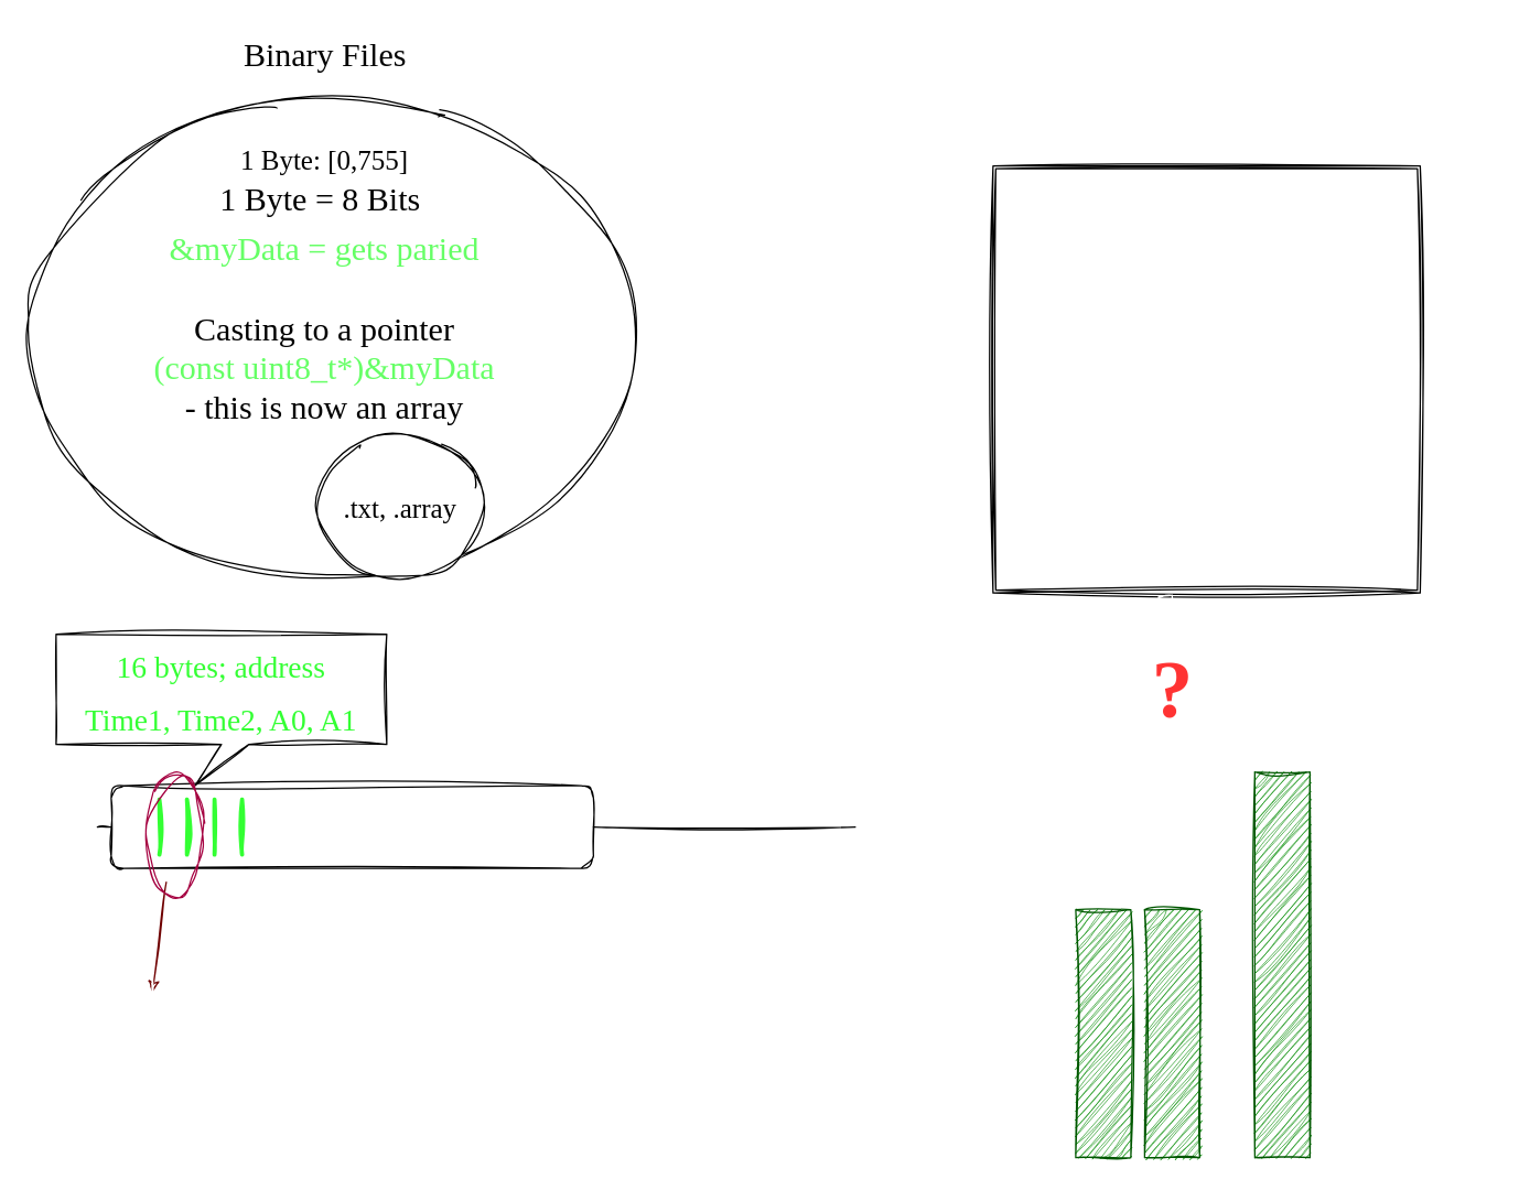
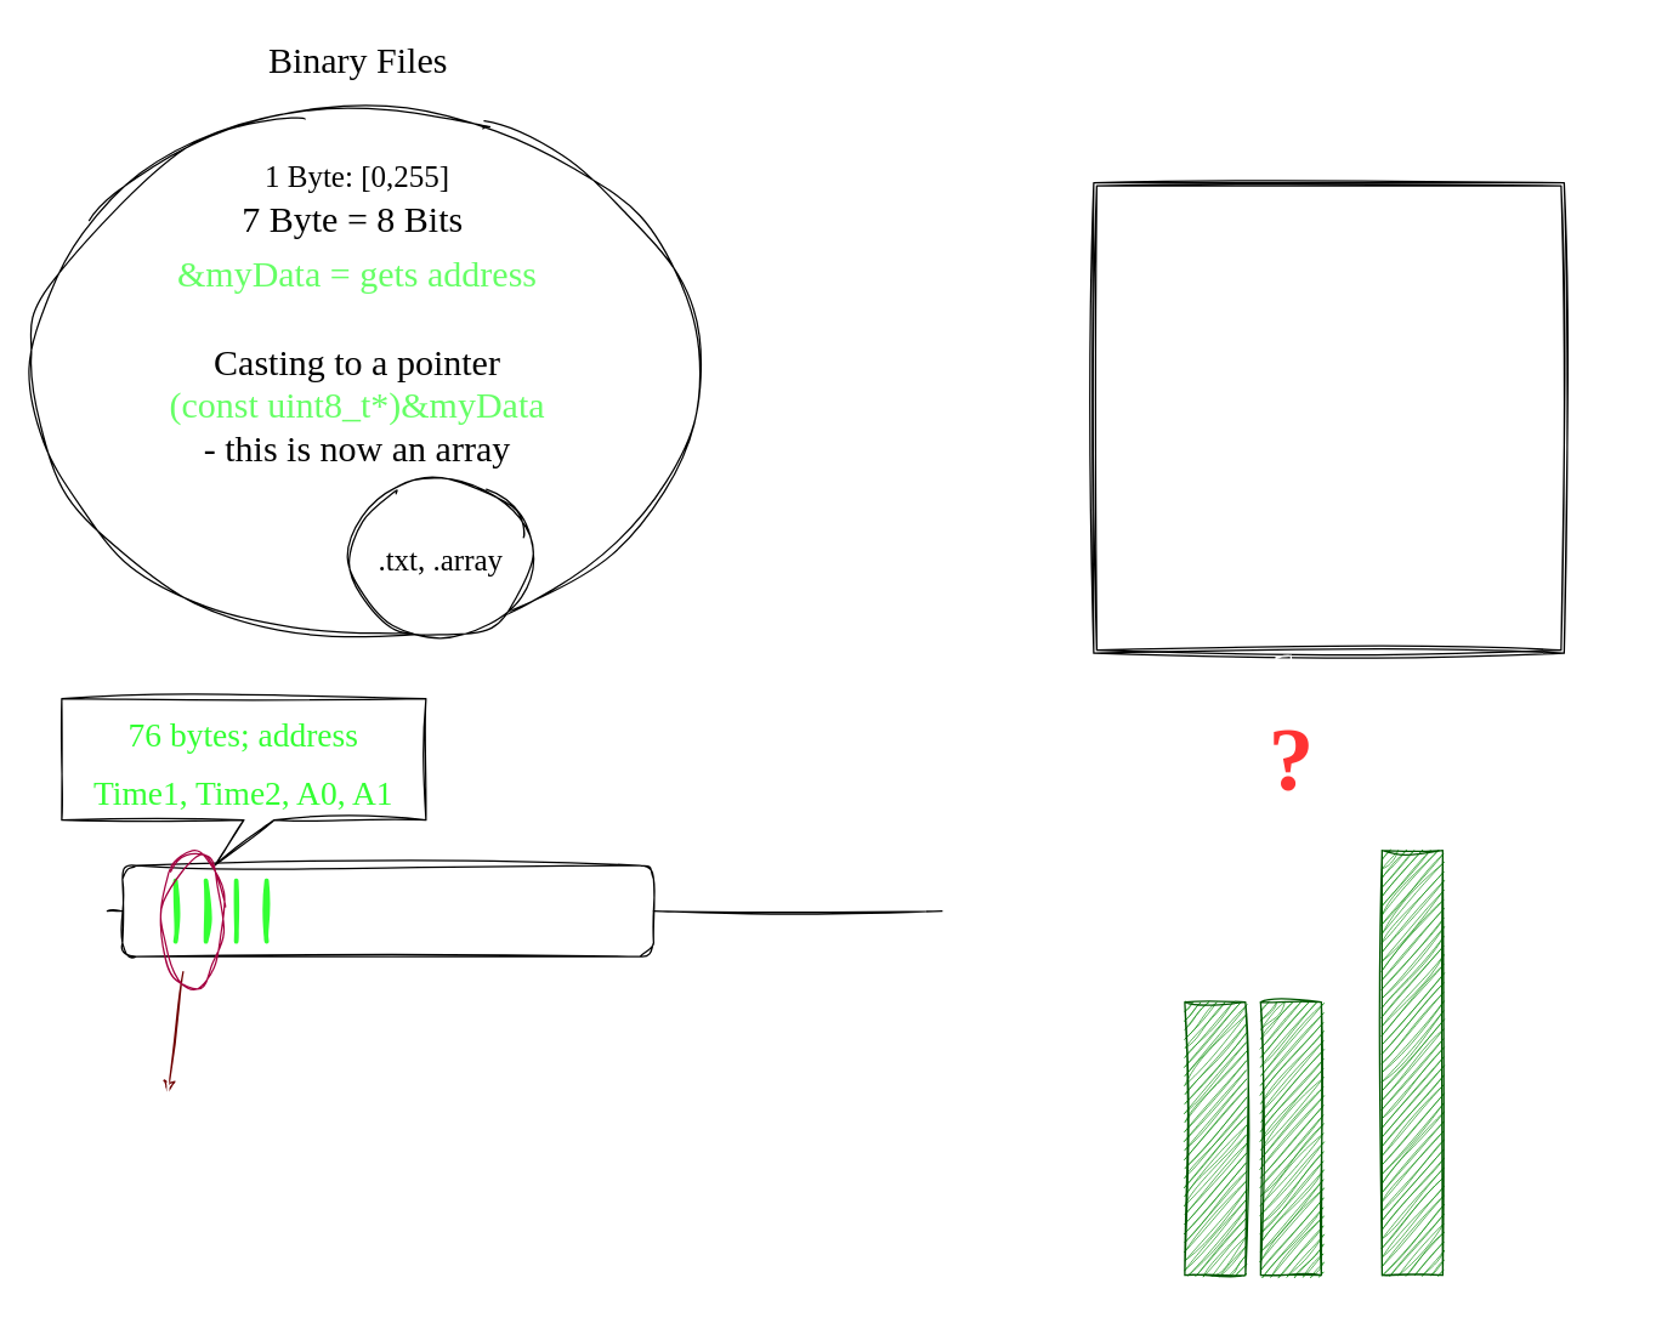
  <mxCell id="0" />
  <mxCell id="1" parent="0" />
  <mxCell id="2" value="" style="ellipse;whiteSpace=wrap;html=1;sketch=1;hachureGap=4;jiggle=2;curveFitting=1;fontFamily=Architects Daughter;fontSource=https%3A%2F%2Ffonts.googleapis.com%2Fcss%3Ffamily%3DArchitects%2BDaughter;fontSize=20;" vertex="1" parent="1"><mxGeometry x="20" y="70" width="440" height="350" as="geometry" /></mxCell>
  <mxCell id="3" value=".txt, .array" style="ellipse;whiteSpace=wrap;html=1;sketch=1;hachureGap=4;jiggle=2;curveFitting=1;fontFamily=Architects Daughter;fontSource=https%3A%2F%2Ffonts.googleapis.com%2Fcss%3Ffamily%3DArchitects%2BDaughter;fontSize=20;" vertex="1" parent="1"><mxGeometry x="230" y="315" width="120" height="105" as="geometry" /></mxCell>
  <mxCell id="4" value="&lt;font style=&quot;font-size: 24px;&quot;&gt;Binary Files&lt;/font&gt;" style="text;html=1;align=center;verticalAlign=middle;resizable=0;points=[];autosize=1;strokeColor=none;fillColor=none;fontSize=20;fontFamily=Architects Daughter;sketch=1;hachureGap=4;jiggle=2;curveFitting=1;fontSource=https%3A%2F%2Ffonts.googleapis.com%2Fcss%3Ffamily%3DArchitects%2BDaughter;" vertex="1" parent="1"><mxGeometry x="160" y="20" width="150" height="40" as="geometry" /></mxCell>
- <mxCell id="5" value="1 Byte: [0,755]" style="text;html=1;strokeColor=none;fillColor=none;align=center;verticalAlign=middle;whiteSpace=wrap;rounded=0;sketch=1;hachureGap=4;jiggle=2;curveFitting=1;fontFamily=Architects Daughter;fontSource=https%3A%2F%2Ffonts.googleapis.com%2Fcss%3Ffamily%3DArchitects%2BDaughter;fontSize=20;" vertex="1" parent="1"><mxGeometry x="150" y="100" width="170" height="30" as="geometry" /></mxCell>
- <mxCell id="6" value="1 Byte = 8 Bits" style="text;html=1;strokeColor=none;fillColor=none;align=center;verticalAlign=middle;whiteSpace=wrap;rounded=0;sketch=1;hachureGap=4;jiggle=2;curveFitting=1;fontFamily=Architects Daughter;fontSource=https%3A%2F%2Ffonts.googleapis.com%2Fcss%3Ffamily%3DArchitects%2BDaughter;fontSize=24;" vertex="1" parent="1"><mxGeometry x="147" y="130" width="170" height="30" as="geometry" /></mxCell>
- <mxCell id="7" value="&lt;font color=&quot;#66ff66&quot;&gt;&amp;amp;myData = gets paried&lt;br&gt;&lt;/font&gt;&lt;br&gt;Casting to a pointer&lt;br&gt;&lt;font color=&quot;#66ff66&quot;&gt;(const uint8_t*)&amp;amp;myData&lt;br&gt;&lt;/font&gt;- this is now an array" style="text;html=1;strokeColor=none;fillColor=none;align=center;verticalAlign=top;whiteSpace=wrap;rounded=0;sketch=1;hachureGap=4;jiggle=2;curveFitting=1;fontFamily=Architects Daughter;fontSource=https%3A%2F%2Ffonts.googleapis.com%2Fcss%3Ffamily%3DArchitects%2BDaughter;fontSize=24;" vertex="1" parent="1"><mxGeometry x="95" y="160" width="280" height="190" as="geometry" /></mxCell>
+ <mxCell id="5" value="1 Byte: [0,255]" style="text;html=1;strokeColor=none;fillColor=none;align=center;verticalAlign=middle;whiteSpace=wrap;rounded=0;sketch=1;hachureGap=4;jiggle=2;curveFitting=1;fontFamily=Architects Daughter;fontSource=https%3A%2F%2Ffonts.googleapis.com%2Fcss%3Ffamily%3DArchitects%2BDaughter;fontSize=20;" vertex="1" parent="1"><mxGeometry x="150" y="100" width="170" height="30" as="geometry" /></mxCell>
+ <mxCell id="6" value="7 Byte = 8 Bits" style="text;html=1;strokeColor=none;fillColor=none;align=center;verticalAlign=middle;whiteSpace=wrap;rounded=0;sketch=1;hachureGap=4;jiggle=2;curveFitting=1;fontFamily=Architects Daughter;fontSource=https%3A%2F%2Ffonts.googleapis.com%2Fcss%3Ffamily%3DArchitects%2BDaughter;fontSize=24;" vertex="1" parent="1"><mxGeometry x="147" y="130" width="170" height="30" as="geometry" /></mxCell>
+ <mxCell id="7" value="&lt;font color=&quot;#66ff66&quot;&gt;&amp;amp;myData = gets address&lt;br&gt;&lt;/font&gt;&lt;br&gt;Casting to a pointer&lt;br&gt;&lt;font color=&quot;#66ff66&quot;&gt;(const uint8_t*)&amp;amp;myData&lt;br&gt;&lt;/font&gt;- this is now an array" style="text;html=1;strokeColor=none;fillColor=none;align=center;verticalAlign=top;whiteSpace=wrap;rounded=0;sketch=1;hachureGap=4;jiggle=2;curveFitting=1;fontFamily=Architects Daughter;fontSource=https%3A%2F%2Ffonts.googleapis.com%2Fcss%3Ffamily%3DArchitects%2BDaughter;fontSize=24;" vertex="1" parent="1"><mxGeometry x="95" y="160" width="280" height="190" as="geometry" /></mxCell>
  <mxCell id="8" value="" style="endArrow=none;html=1;sketch=1;hachureGap=4;jiggle=2;curveFitting=1;fontFamily=Architects Daughter;fontSource=https%3A%2F%2Ffonts.googleapis.com%2Fcss%3Ffamily%3DArchitects%2BDaughter;fontSize=24;fontColor=#66FF66;startArrow=none;" edge="1" parent="1" source="15"><mxGeometry width="50" height="50" relative="1" as="geometry"><mxPoint x="70" y="610" as="sourcePoint" /><mxPoint x="620" y="600" as="targetPoint" /></mxGeometry></mxCell>
  <mxCell id="9" value="" style="endArrow=none;html=1;sketch=1;hachureGap=4;jiggle=2;curveFitting=1;fontFamily=Architects Daughter;fontSource=https%3A%2F%2Ffonts.googleapis.com%2Fcss%3Ffamily%3DArchitects%2BDaughter;fontSize=31;fontColor=#33FF33;strokeColor=#33FF33;strokeWidth=3;" edge="1" parent="1"><mxGeometry width="50" height="50" relative="1" as="geometry"><mxPoint x="135" y="620" as="sourcePoint" /><mxPoint x="135" y="580" as="targetPoint" /></mxGeometry></mxCell>
  <mxCell id="10" value="" style="endArrow=none;html=1;sketch=1;hachureGap=4;jiggle=2;curveFitting=1;fontFamily=Architects Daughter;fontSource=https%3A%2F%2Ffonts.googleapis.com%2Fcss%3Ffamily%3DArchitects%2BDaughter;fontSize=31;fontColor=#33FF33;strokeColor=#33FF33;strokeWidth=3;" edge="1" parent="1"><mxGeometry width="50" height="50" relative="1" as="geometry"><mxPoint x="115" y="620" as="sourcePoint" /><mxPoint x="115" y="580" as="targetPoint" /></mxGeometry></mxCell>
  <mxCell id="11" value="" style="endArrow=none;html=1;sketch=1;hachureGap=4;jiggle=2;curveFitting=1;fontFamily=Architects Daughter;fontSource=https%3A%2F%2Ffonts.googleapis.com%2Fcss%3Ffamily%3DArchitects%2BDaughter;fontSize=31;fontColor=#33FF33;strokeColor=#33FF33;strokeWidth=3;" edge="1" parent="1"><mxGeometry width="50" height="50" relative="1" as="geometry"><mxPoint x="155" y="620" as="sourcePoint" /><mxPoint x="155" y="580" as="targetPoint" /></mxGeometry></mxCell>
  <mxCell id="12" value="" style="endArrow=none;html=1;sketch=1;hachureGap=4;jiggle=2;curveFitting=1;fontFamily=Architects Daughter;fontSource=https%3A%2F%2Ffonts.googleapis.com%2Fcss%3Ffamily%3DArchitects%2BDaughter;fontSize=31;fontColor=#33FF33;strokeColor=#33FF33;strokeWidth=3;" edge="1" parent="1"><mxGeometry width="50" height="50" relative="1" as="geometry"><mxPoint x="175" y="620" as="sourcePoint" /><mxPoint x="175" y="580" as="targetPoint" /></mxGeometry></mxCell>
- <mxCell id="13" value="&lt;font style=&quot;font-size: 22px;&quot;&gt;16 bytes; address&lt;br&gt;Time1, Time2, A0, A1&lt;br&gt;&lt;/font&gt;" style="shape=callout;whiteSpace=wrap;html=1;perimeter=calloutPerimeter;sketch=1;hachureGap=4;jiggle=2;curveFitting=1;fontFamily=Architects Daughter;fontSource=https%3A%2F%2Ffonts.googleapis.com%2Fcss%3Ffamily%3DArchitects%2BDaughter;fontSize=31;fontColor=#33FF33;position2=0.42;" vertex="1" parent="1"><mxGeometry x="40" y="460" width="240" height="110" as="geometry" /></mxCell>
+ <mxCell id="13" value="&lt;font style=&quot;font-size: 22px;&quot;&gt;76 bytes; address&lt;br&gt;Time1, Time2, A0, A1&lt;br&gt;&lt;/font&gt;" style="shape=callout;whiteSpace=wrap;html=1;perimeter=calloutPerimeter;sketch=1;hachureGap=4;jiggle=2;curveFitting=1;fontFamily=Architects Daughter;fontSource=https%3A%2F%2Ffonts.googleapis.com%2Fcss%3Ffamily%3DArchitects%2BDaughter;fontSize=31;fontColor=#33FF33;position2=0.42;" vertex="1" parent="1"><mxGeometry x="40" y="460" width="240" height="110" as="geometry" /></mxCell>
  <mxCell id="14" value="" style="endArrow=none;html=1;sketch=1;hachureGap=4;jiggle=2;curveFitting=1;fontFamily=Architects Daughter;fontSource=https%3A%2F%2Ffonts.googleapis.com%2Fcss%3Ffamily%3DArchitects%2BDaughter;fontSize=24;fontColor=#66FF66;" edge="1" parent="1" target="15"><mxGeometry width="50" height="50" relative="1" as="geometry"><mxPoint x="70" y="600" as="sourcePoint" /><mxPoint x="610" y="610" as="targetPoint" /></mxGeometry></mxCell>
  <mxCell id="15" value="" style="rounded=1;whiteSpace=wrap;html=1;sketch=1;hachureGap=4;jiggle=2;curveFitting=1;fontFamily=Architects Daughter;fontSource=https%3A%2F%2Ffonts.googleapis.com%2Fcss%3Ffamily%3DArchitects%2BDaughter;fontSize=22;fontColor=#33FF33;fillColor=none;" vertex="1" parent="1"><mxGeometry x="80" y="570" width="350" height="60" as="geometry" /></mxCell>
  <mxCell id="16" value="212 bytes?" style="text;html=1;strokeColor=none;fillColor=none;align=center;verticalAlign=middle;whiteSpace=wrap;rounded=0;sketch=1;hachureGap=4;jiggle=2;curveFitting=1;fontFamily=Architects Daughter;fontSource=https%3A%2F%2Ffonts.googleapis.com%2Fcss%3Ffamily%3DArchitects%2BDaughter;fontSize=22;fontColor=#FFFFFF;" vertex="1" parent="1"><mxGeometry x="190" y="640" width="120" height="30" as="geometry" /></mxCell>
  <mxCell id="17" value="" style="endArrow=classic;html=1;sketch=1;hachureGap=4;jiggle=2;curveFitting=1;strokeColor=#FFFFFF;strokeWidth=3;fontFamily=Architects Daughter;fontSource=https%3A%2F%2Ffonts.googleapis.com%2Fcss%3Ffamily%3DArchitects%2BDaughter;fontSize=22;fontColor=#FFFFFF;" edge="1" parent="1"><mxGeometry width="50" height="50" relative="1" as="geometry"><mxPoint x="70" y="730" as="sourcePoint" /><mxPoint x="640" y="730" as="targetPoint" /></mxGeometry></mxCell>
  <mxCell id="18" value="Time" style="text;strokeColor=none;fillColor=none;html=1;fontSize=24;fontStyle=1;verticalAlign=middle;align=center;sketch=1;hachureGap=4;jiggle=2;curveFitting=1;fontFamily=Architects Daughter;fontSource=https%3A%2F%2Ffonts.googleapis.com%2Fcss%3Ffamily%3DArchitects%2BDaughter;fontColor=#FFFFFF;" vertex="1" parent="1"><mxGeometry x="980" y="810" width="100" height="40" as="geometry" /></mxCell>
  <mxCell id="19" value="" style="endArrow=classic;html=1;sketch=1;hachureGap=4;jiggle=2;curveFitting=1;strokeColor=#6F0000;strokeWidth=1;fontFamily=Architects Daughter;fontSource=https%3A%2F%2Ffonts.googleapis.com%2Fcss%3Ffamily%3DArchitects%2BDaughter;fontSize=22;fontColor=#FFFFFF;fillColor=#a20025;" edge="1" parent="1"><mxGeometry width="50" height="50" relative="1" as="geometry"><mxPoint x="120" y="640" as="sourcePoint" /><mxPoint x="110" y="720" as="targetPoint" /></mxGeometry></mxCell>
  <mxCell id="20" value="" style="ellipse;whiteSpace=wrap;html=1;sketch=1;hachureGap=4;jiggle=2;curveFitting=1;fontFamily=Architects Daughter;fontSource=https%3A%2F%2Ffonts.googleapis.com%2Fcss%3Ffamily%3DArchitects%2BDaughter;fontSize=22;fontColor=#ffffff;fillColor=none;strokeColor=#A50040;" vertex="1" parent="1"><mxGeometry x="106" y="560" width="41" height="90" as="geometry" /></mxCell>
  <mxCell id="21" value="" style="endArrow=none;html=1;sketch=1;hachureGap=4;jiggle=2;curveFitting=1;strokeColor=#FFFFFF;strokeWidth=1;fontFamily=Architects Daughter;fontSource=https%3A%2F%2Ffonts.googleapis.com%2Fcss%3Ffamily%3DArchitects%2BDaughter;fontSize=22;fontColor=#FFFFFF;" edge="1" parent="1"><mxGeometry width="50" height="50" relative="1" as="geometry"><mxPoint x="110" y="710" as="sourcePoint" /><mxPoint x="110" y="750" as="targetPoint" /></mxGeometry></mxCell>
  <mxCell id="22" value="" style="endArrow=none;html=1;sketch=1;hachureGap=4;jiggle=2;curveFitting=1;strokeColor=#FFFFFF;strokeWidth=1;fontFamily=Architects Daughter;fontSource=https%3A%2F%2Ffonts.googleapis.com%2Fcss%3Ffamily%3DArchitects%2BDaughter;fontSize=22;fontColor=#FFFFFF;" edge="1" parent="1"><mxGeometry width="50" height="50" relative="1" as="geometry"><mxPoint x="147" y="710" as="sourcePoint" /><mxPoint x="147" y="750" as="targetPoint" /></mxGeometry></mxCell>
  <mxCell id="23" value="" style="endArrow=none;html=1;sketch=1;hachureGap=4;jiggle=2;curveFitting=1;strokeColor=#FFFFFF;strokeWidth=1;fontFamily=Architects Daughter;fontSource=https%3A%2F%2Ffonts.googleapis.com%2Fcss%3Ffamily%3DArchitects%2BDaughter;fontSize=22;fontColor=#FFFFFF;" edge="1" parent="1"><mxGeometry width="50" height="50" relative="1" as="geometry"><mxPoint x="190" y="710" as="sourcePoint" /><mxPoint x="190" y="750" as="targetPoint" /></mxGeometry></mxCell>
  <mxCell id="24" value="" style="endArrow=none;html=1;sketch=1;hachureGap=4;jiggle=2;curveFitting=1;strokeColor=#FFFFFF;strokeWidth=1;fontFamily=Architects Daughter;fontSource=https%3A%2F%2Ffonts.googleapis.com%2Fcss%3Ffamily%3DArchitects%2BDaughter;fontSize=22;fontColor=#FFFFFF;" edge="1" parent="1"><mxGeometry width="50" height="50" relative="1" as="geometry"><mxPoint x="230" y="710" as="sourcePoint" /><mxPoint x="230" y="750" as="targetPoint" /></mxGeometry></mxCell>
  <mxCell id="25" value="" style="endArrow=classic;html=1;sketch=1;hachureGap=4;jiggle=2;curveFitting=1;strokeColor=#FFFFFF;strokeWidth=1;fontFamily=Architects Daughter;fontSource=https%3A%2F%2Ffonts.googleapis.com%2Fcss%3Ffamily%3DArchitects%2BDaughter;fontSize=22;fontColor=#FFFFFF;" edge="1" parent="1"><mxGeometry width="50" height="50" relative="1" as="geometry"><mxPoint x="760" y="840" as="sourcePoint" /><mxPoint x="760" y="600" as="targetPoint" /></mxGeometry></mxCell>
  <mxCell id="26" value="" style="endArrow=classic;html=1;sketch=1;hachureGap=4;jiggle=2;curveFitting=1;strokeColor=#FFFFFF;strokeWidth=1;fontFamily=Architects Daughter;fontSource=https%3A%2F%2Ffonts.googleapis.com%2Fcss%3Ffamily%3DArchitects%2BDaughter;fontSize=22;fontColor=#FFFFFF;" edge="1" parent="1"><mxGeometry width="50" height="50" relative="1" as="geometry"><mxPoint x="760" y="840" as="sourcePoint" /><mxPoint x="1000" y="840" as="targetPoint" /></mxGeometry></mxCell>
  <mxCell id="27" value="Time" style="text;strokeColor=none;fillColor=none;html=1;fontSize=24;fontStyle=1;verticalAlign=middle;align=center;sketch=1;hachureGap=4;jiggle=2;curveFitting=1;fontFamily=Architects Daughter;fontSource=https%3A%2F%2Ffonts.googleapis.com%2Fcss%3Ffamily%3DArchitects%2BDaughter;fontColor=#FFFFFF;" vertex="1" parent="1"><mxGeometry x="540" y="750" width="100" height="40" as="geometry" /></mxCell>
  <mxCell id="28" value="Bits" style="text;strokeColor=none;fillColor=none;html=1;fontSize=24;fontStyle=1;verticalAlign=middle;align=center;sketch=1;hachureGap=4;jiggle=2;curveFitting=1;fontFamily=Architects Daughter;fontSource=https%3A%2F%2Ffonts.googleapis.com%2Fcss%3Ffamily%3DArchitects%2BDaughter;fontColor=#FFFFFF;" vertex="1" parent="1"><mxGeometry x="720" y="555" width="90" height="45" as="geometry" /></mxCell>
  <mxCell id="29" value="" style="rounded=0;whiteSpace=wrap;html=1;sketch=1;hachureGap=4;jiggle=2;curveFitting=1;fontFamily=Architects Daughter;fontSource=https%3A%2F%2Ffonts.googleapis.com%2Fcss%3Ffamily%3DArchitects%2BDaughter;fontSize=22;fontColor=#ffffff;fillColor=#008a00;strokeColor=#005700;" vertex="1" parent="1"><mxGeometry x="780" y="660" width="40" height="180" as="geometry" /></mxCell>
  <mxCell id="30" value="" style="rounded=0;whiteSpace=wrap;html=1;sketch=1;hachureGap=4;jiggle=2;curveFitting=1;fontFamily=Architects Daughter;fontSource=https%3A%2F%2Ffonts.googleapis.com%2Fcss%3Ffamily%3DArchitects%2BDaughter;fontSize=22;fontColor=#ffffff;fillColor=#008a00;strokeColor=#005700;" vertex="1" parent="1"><mxGeometry x="830" y="660" width="40" height="180" as="geometry" /></mxCell>
  <mxCell id="31" value="" style="rounded=0;whiteSpace=wrap;html=1;sketch=1;hachureGap=4;jiggle=2;curveFitting=1;fontFamily=Architects Daughter;fontSource=https%3A%2F%2Ffonts.googleapis.com%2Fcss%3Ffamily%3DArchitects%2BDaughter;fontSize=22;fontColor=#ffffff;fillColor=#008a00;strokeColor=#005700;" vertex="1" parent="1"><mxGeometry x="910" y="560" width="40" height="280" as="geometry" /></mxCell>
  <mxCell id="32" value="" style="shape=ext;double=1;whiteSpace=wrap;html=1;aspect=fixed;sketch=1;hachureGap=4;jiggle=2;curveFitting=1;fontFamily=Architects Daughter;fontSource=https%3A%2F%2Ffonts.googleapis.com%2Fcss%3Ffamily%3DArchitects%2BDaughter;fontSize=22;fontColor=#FFFFFF;fillColor=none;" vertex="1" parent="1"><mxGeometry x="720" y="120" width="310" height="310" as="geometry" /></mxCell>
  <mxCell id="33" value="time1 time2 A0 A1&amp;nbsp;&lt;br&gt;time1 time2 A0 A1&amp;nbsp;&lt;br&gt;.&lt;br&gt;.&lt;br&gt;.&lt;br&gt;addresses&amp;nbsp;&lt;br&gt;&lt;br&gt;where time is paried with an Analog adress not a chunk size&amp;nbsp;" style="text;html=1;strokeColor=none;fillColor=none;align=left;verticalAlign=top;whiteSpace=wrap;rounded=0;sketch=1;hachureGap=4;jiggle=2;curveFitting=1;fontFamily=Architects Daughter;fontSource=https%3A%2F%2Ffonts.googleapis.com%2Fcss%3Ffamily%3DArchitects%2BDaughter;fontSize=22;fontColor=#FFFFFF;" vertex="1" parent="1"><mxGeometry x="735" y="140" width="275" height="280" as="geometry" /></mxCell>
  <mxCell id="34" value="" style="shape=flexArrow;endArrow=classic;html=1;sketch=1;hachureGap=4;jiggle=2;curveFitting=1;strokeColor=#FFFFFF;strokeWidth=1;fontFamily=Architects Daughter;fontSource=https%3A%2F%2Ffonts.googleapis.com%2Fcss%3Ffamily%3DArchitects%2BDaughter;fontSize=22;fontColor=#FFFFFF;exitX=0.51;exitY=1.25;exitDx=0;exitDy=0;startArrow=none;exitPerimeter=0;" edge="1" parent="1" source="36"><mxGeometry width="50" height="50" relative="1" as="geometry"><mxPoint x="530" y="480" as="sourcePoint" /><mxPoint x="845" y="560" as="targetPoint" /></mxGeometry></mxCell>
  <mxCell id="35" value="" style="shape=flexArrow;endArrow=none;html=1;sketch=1;hachureGap=4;jiggle=2;curveFitting=1;strokeColor=#FFFFFF;strokeWidth=1;fontFamily=Architects Daughter;fontSource=https%3A%2F%2Ffonts.googleapis.com%2Fcss%3Ffamily%3DArchitects%2BDaughter;fontSize=22;fontColor=#FFFFFF;exitX=0.403;exitY=1.006;exitDx=0;exitDy=0;exitPerimeter=0;" edge="1" parent="1" source="32"><mxGeometry width="50" height="50" relative="1" as="geometry"><mxPoint x="844.93" y="431.86" as="sourcePoint" /><mxPoint x="850" y="470" as="targetPoint" /></mxGeometry></mxCell>
  <mxCell id="36" value="&lt;font color=&quot;#ff3333&quot; style=&quot;font-size: 60px;&quot;&gt;?&lt;/font&gt;" style="text;strokeColor=none;fillColor=none;html=1;fontSize=24;fontStyle=1;verticalAlign=middle;align=center;sketch=1;hachureGap=4;jiggle=2;curveFitting=1;fontFamily=Architects Daughter;fontSource=https%3A%2F%2Ffonts.googleapis.com%2Fcss%3Ffamily%3DArchitects%2BDaughter;fontColor=#FFFFFF;" vertex="1" parent="1"><mxGeometry x="800" y="480" width="100" height="40" as="geometry" /></mxCell>
  <mxCell id="37" value="" style="shape=flexArrow;endArrow=classic;html=1;sketch=1;hachureGap=4;jiggle=2;curveFitting=1;strokeColor=#FFFFFF;strokeWidth=1;fontFamily=Architects Daughter;fontSource=https%3A%2F%2Ffonts.googleapis.com%2Fcss%3Ffamily%3DArchitects%2BDaughter;fontSize=60;fontColor=#FF3333;" edge="1" parent="1"><mxGeometry width="50" height="50" relative="1" as="geometry"><mxPoint x="400" y="540" as="sourcePoint" /><mxPoint x="690" y="320" as="targetPoint" /></mxGeometry></mxCell>
